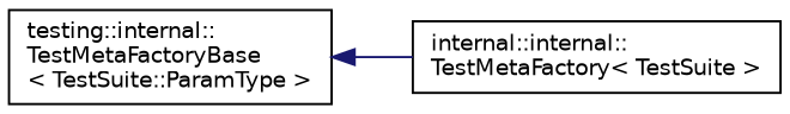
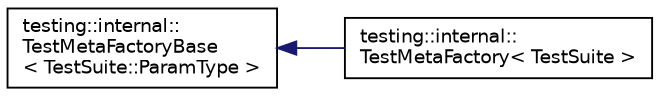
  digraph {
    rankdir=LR
    node [color=black fillcolor=white fontname=Helvetica fontsize=10 shape=record style=filled]
    n1 [height=0.2 label="testing::internal::\lTestMetaFactoryBase\l\< TestSuite::ParamType \>" width=0.4]
-   n2 [height=0.2 label="internal::internal::\lTestMetaFactory\< TestSuite \>" width=0.4]
+   n2 [height=0.2 label="testing::internal::\lTestMetaFactory\< TestSuite \>" width=0.4]
    n1 -> n2 [color=midnightblue dir=back fontname=Helvetica fontsize=10 labelfontname=Helvetica labelfontsize=10 style=solid]
  }
